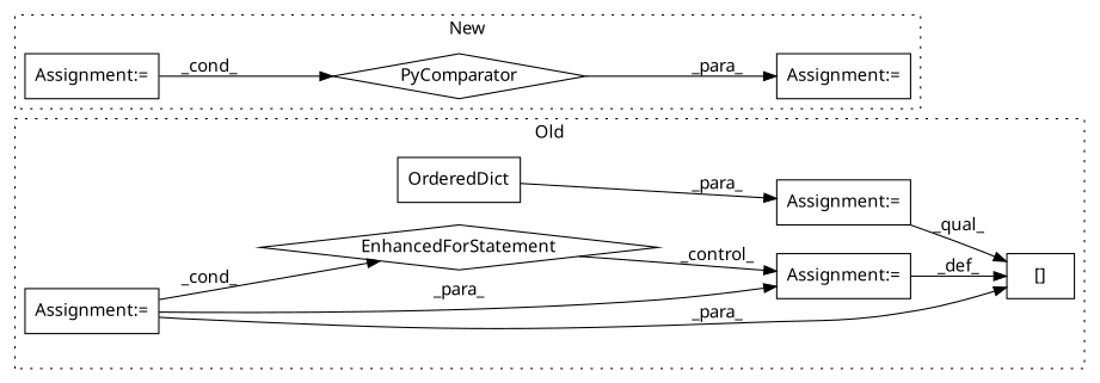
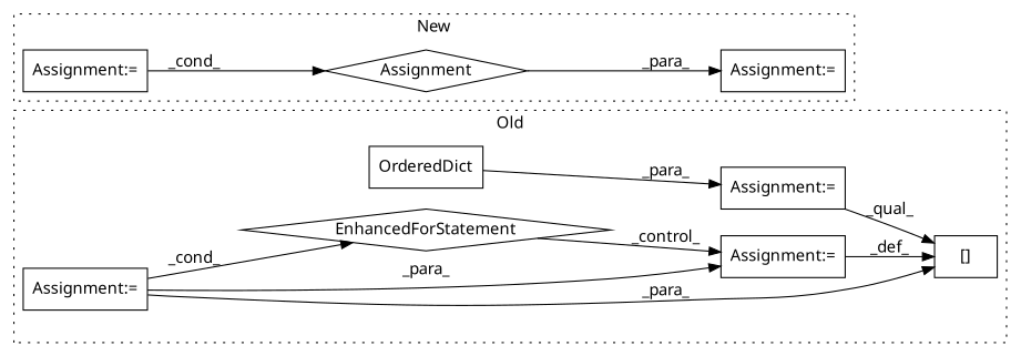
  digraph {
    rankdir=LR
    fontname="Noto Sans"
    node [a=7 l=1 s="2306,2376" shape=box fontname="Noto Sans"]
    edge [fontname="Noto Sans"]
    n1 [a=32 l=13 label=OrderedDict s=2287]
    n2 [label="Assignment:=" s=2274]
    n3 [a=2 l="15,1" label="[]" s="2826,2865"]
    n4 [label="Assignment:=" s=2778]
    n5 [l="53,2" label="Assignment:="]
    n6 [a=70 l="53,2" label=EnhancedForStatement shape=diamond]
-   n7 [a=113 l=25 label=PyComparator s=2718 shape=diamond]
+   n7 [a=113 l=25 label=Assignment s=2718 shape=diamond]
    n8 [l=25 label="Assignment:=" s=2718]
    n9 [l=12 label="Assignment:=" s=2592]
    subgraph cluster_1 {
      label=Old
      style=dotted
      n1
      n2
      n3
      n4
      n5
      n6
    }
    subgraph cluster_2 {
      label=New
      style=dotted
      n7
      n8
      n9
    }
    n1 -> n2 [label=_para_]
    n2 -> n3 [label=_qual_]
    n4 -> n3 [label=_def_]
    n5 -> n3 [label=_para_]
    n5 -> n4 [label=_para_]
    n5 -> n6 [label=_cond_]
    n6 -> n4 [label=_control_]
    n7 -> n9 [label=_para_]
    n8 -> n7 [label=_cond_]
  }
